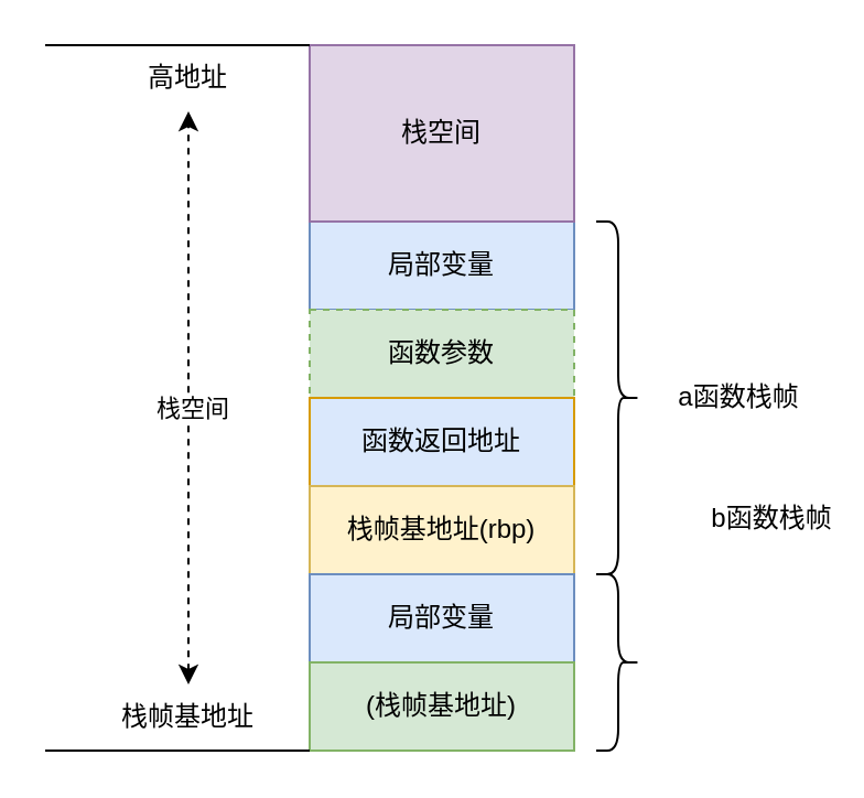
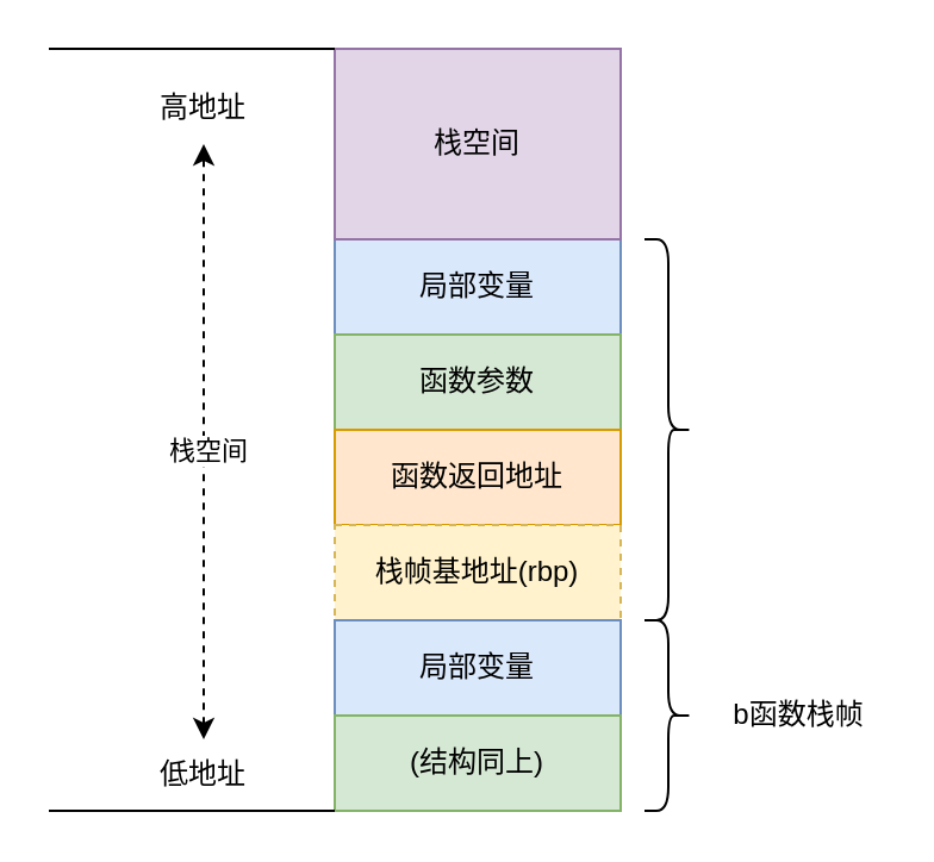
  <mxCell id="0" />
  <mxCell id="1" parent="0" />
  <mxCell id="2" value="局部变量" style="rounded=0;whiteSpace=wrap;html=1;fillColor=#dae8fc;strokeColor=#6c8ebf;" vertex="1" parent="1"><mxGeometry x="140" y="100" width="120" height="40" as="geometry" /></mxCell>
- <mxCell id="3" value="函数参数" style="rounded=0;whiteSpace=wrap;html=1;fillColor=#d5e8d4;strokeColor=#82b366;dashed=1;" vertex="1" parent="1"><mxGeometry x="140" y="140" width="120" height="40" as="geometry" /></mxCell>
+ <mxCell id="3" value="函数参数" style="rounded=0;whiteSpace=wrap;html=1;fillColor=#d5e8d4;strokeColor=#82b366;" vertex="1" parent="1"><mxGeometry x="140" y="140" width="120" height="40" as="geometry" /></mxCell>
  <mxCell id="4" value="栈空间" style="rounded=0;whiteSpace=wrap;html=1;fillColor=#e1d5e7;strokeColor=#9673a6;" vertex="1" parent="1"><mxGeometry x="140" width="120" height="80" as="geometry" y="20" /></mxCell>
- <mxCell id="5" value="函数返回地址" style="rounded=0;whiteSpace=wrap;html=1;fillColor=#dae8fc;strokeColor=#d79b00;" vertex="1" parent="1"><mxGeometry x="140" y="180" width="120" height="40" as="geometry" /></mxCell>
- <mxCell id="6" value="栈帧基地址(rbp)" style="rounded=0;whiteSpace=wrap;html=1;fillColor=#fff2cc;strokeColor=#d6b656;" vertex="1" parent="1"><mxGeometry x="140" y="220" width="120" height="40" as="geometry" /></mxCell>
+ <mxCell id="5" value="函数返回地址" style="rounded=0;whiteSpace=wrap;html=1;fillColor=#ffe6cc;strokeColor=#d79b00;" vertex="1" parent="1"><mxGeometry x="140" y="180" width="120" height="40" as="geometry" /></mxCell>
+ <mxCell id="6" value="栈帧基地址(rbp)" style="rounded=0;whiteSpace=wrap;html=1;fillColor=#fff2cc;strokeColor=#d6b656;dashed=1;" vertex="1" parent="1"><mxGeometry x="140" y="220" width="120" height="40" as="geometry" /></mxCell>
  <mxCell id="7" value="局部变量" style="rounded=0;whiteSpace=wrap;html=1;fillColor=#dae8fc;strokeColor=#6c8ebf;" vertex="1" parent="1"><mxGeometry x="140" y="260" width="120" height="40" as="geometry" /></mxCell>
- <mxCell id="8" value="(栈帧基地址)" style="rounded=0;whiteSpace=wrap;html=1;fillColor=#d5e8d4;strokeColor=#82b366;" vertex="1" parent="1"><mxGeometry x="140" y="300" width="120" height="40" as="geometry" /></mxCell>
+ <mxCell id="8" value="(结构同上)" style="rounded=0;whiteSpace=wrap;html=1;fillColor=#d5e8d4;strokeColor=#82b366;" vertex="1" parent="1"><mxGeometry x="140" y="300" width="120" height="40" as="geometry" /></mxCell>
  <mxCell id="9" value="" style="shape=curlyBracket;whiteSpace=wrap;html=1;rounded=1;flipH=1;labelPosition=right;verticalLabelPosition=middle;align=left;verticalAlign=middle;" vertex="1" parent="1"><mxGeometry x="270" y="100" width="20" height="160" as="geometry" /></mxCell>
- <mxCell id="10" value="a函数栈帧" style="text;html=1;align=center;verticalAlign=middle;whiteSpace=wrap;rounded=0;" vertex="1" parent="1"><mxGeometry x="300" y="165" width="70" height="30" as="geometry" /></mxCell>
  <mxCell id="11" value="" style="shape=curlyBracket;whiteSpace=wrap;html=1;rounded=1;flipH=1;labelPosition=right;verticalLabelPosition=middle;align=left;verticalAlign=middle;" vertex="1" parent="1"><mxGeometry x="270" y="260" width="20" height="80" as="geometry" /></mxCell>
- <mxCell id="12" value="b函数栈帧" style="text;html=1;align=center;verticalAlign=middle;whiteSpace=wrap;rounded=0;" vertex="1" parent="1"><mxGeometry x="315" y="220" width="70" height="30" as="geometry" /></mxCell>
+ <mxCell id="12" value="b函数栈帧" style="text;html=1;align=center;verticalAlign=middle;whiteSpace=wrap;rounded=0;" vertex="1" parent="1"><mxGeometry x="300" y="285" width="70" height="30" as="geometry" /></mxCell>
  <mxCell id="13" value="" style="endArrow=none;html=1;rounded=0;entryX=0;entryY=0;entryDx=0;entryDy=0;" edge="1" parent="1" target="4"><mxGeometry width="50" height="50" relative="1" as="geometry"><mxPoint x="20" as="sourcePoint" y="20" /><mxPoint x="250" y="130" as="targetPoint" /></mxGeometry></mxCell>
- <mxCell id="14" value="高地址" style="text;html=1;align=center;verticalAlign=middle;whiteSpace=wrap;rounded=0;" vertex="1" parent="1"><mxGeometry x="50" width="70" height="30" as="geometry" y="20" /></mxCell>
+ <mxCell id="14" value="高地址" style="text;html=1;align=center;verticalAlign=middle;whiteSpace=wrap;rounded=0;" vertex="1" parent="1"><mxGeometry x="50" y="30" width="70" height="30" as="geometry" /></mxCell>
  <mxCell id="15" value="" style="endArrow=none;html=1;rounded=0;exitX=0;exitY=1;exitDx=0;exitDy=0;" edge="1" parent="1" source="8"><mxGeometry width="50" height="50" relative="1" as="geometry"><mxPoint x="200" y="180" as="sourcePoint" /><mxPoint x="20" y="340" as="targetPoint" /></mxGeometry></mxCell>
- <mxCell id="16" value="栈帧基地址" style="text;html=1;align=center;verticalAlign=middle;whiteSpace=wrap;rounded=0;" vertex="1" parent="1"><mxGeometry x="50" y="310" width="70" height="30" as="geometry" /></mxCell>
+ <mxCell id="16" value="低地址" style="text;html=1;align=center;verticalAlign=middle;whiteSpace=wrap;rounded=0;" vertex="1" parent="1"><mxGeometry x="50" y="310" width="70" height="30" as="geometry" /></mxCell>
  <mxCell id="17" value="" style="endArrow=classic;startArrow=classic;html=1;rounded=0;entryX=0.5;entryY=1;entryDx=0;entryDy=0;exitX=0.5;exitY=0;exitDx=0;exitDy=0;dashed=1;" edge="1" parent="1" source="16" target="14"><mxGeometry width="50" height="50" relative="1" as="geometry"><mxPoint x="80" y="290" as="sourcePoint" /><mxPoint x="80" y="70" as="targetPoint" /></mxGeometry></mxCell>
  <mxCell id="18" value="栈空间" style="edgeLabel;html=1;align=center;verticalAlign=middle;resizable=0;points=[];" vertex="1" connectable="0" parent="17"><mxGeometry x="-0.027" y="-1" relative="1" as="geometry"><mxPoint as="offset" /></mxGeometry></mxCell>
